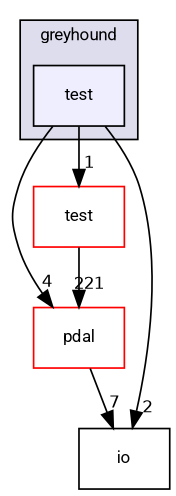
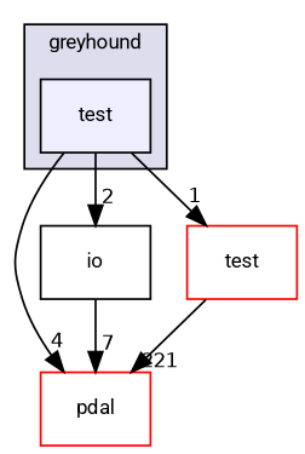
  digraph {
    compound=true
    fontname=Roboto
    node [fillcolor=white fontname=Roboto fontsize=10 shape=box style=filled]
    edge [labeldistance=1.5 labelfontname=Helvetica labelfontsize=10 fontname=Roboto]
    n1 [fillcolor="#eeeeff" label=test pencolor=black]
    n2 [color=red label=pdal]
    n3 [label=io fillcolor="" style=""]
    n4 [color=red label=test]
    subgraph cluster_1 {
      bgcolor="#ddddee"
      fontsize=10
      label=greyhound
      pencolor=black
      n1
    }
    n1 -> n2 [headlabel=4]
    n1 -> n3 [headlabel=2]
    n1 -> n4 [headlabel=1]
-   n2 -> n3 [headlabel=7]
+   n3 -> n2 [headlabel=7]
    n4 -> n2 [headlabel=221]
  }
